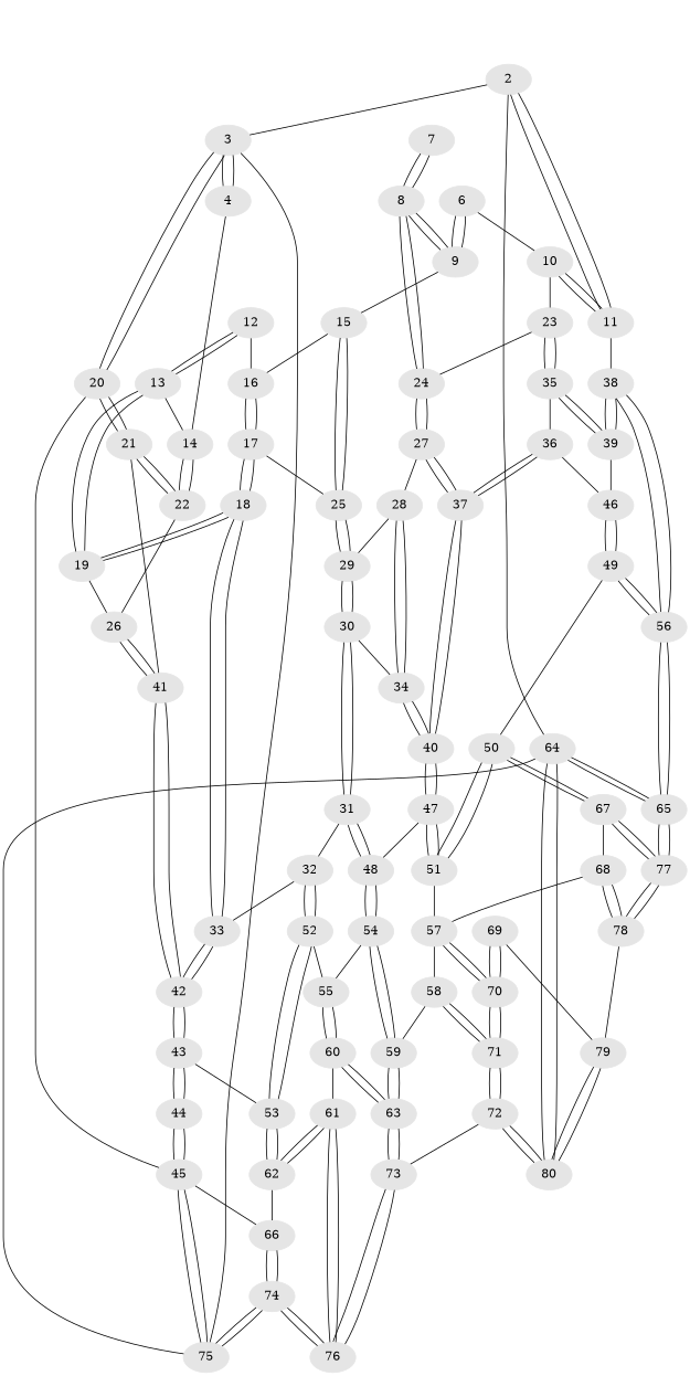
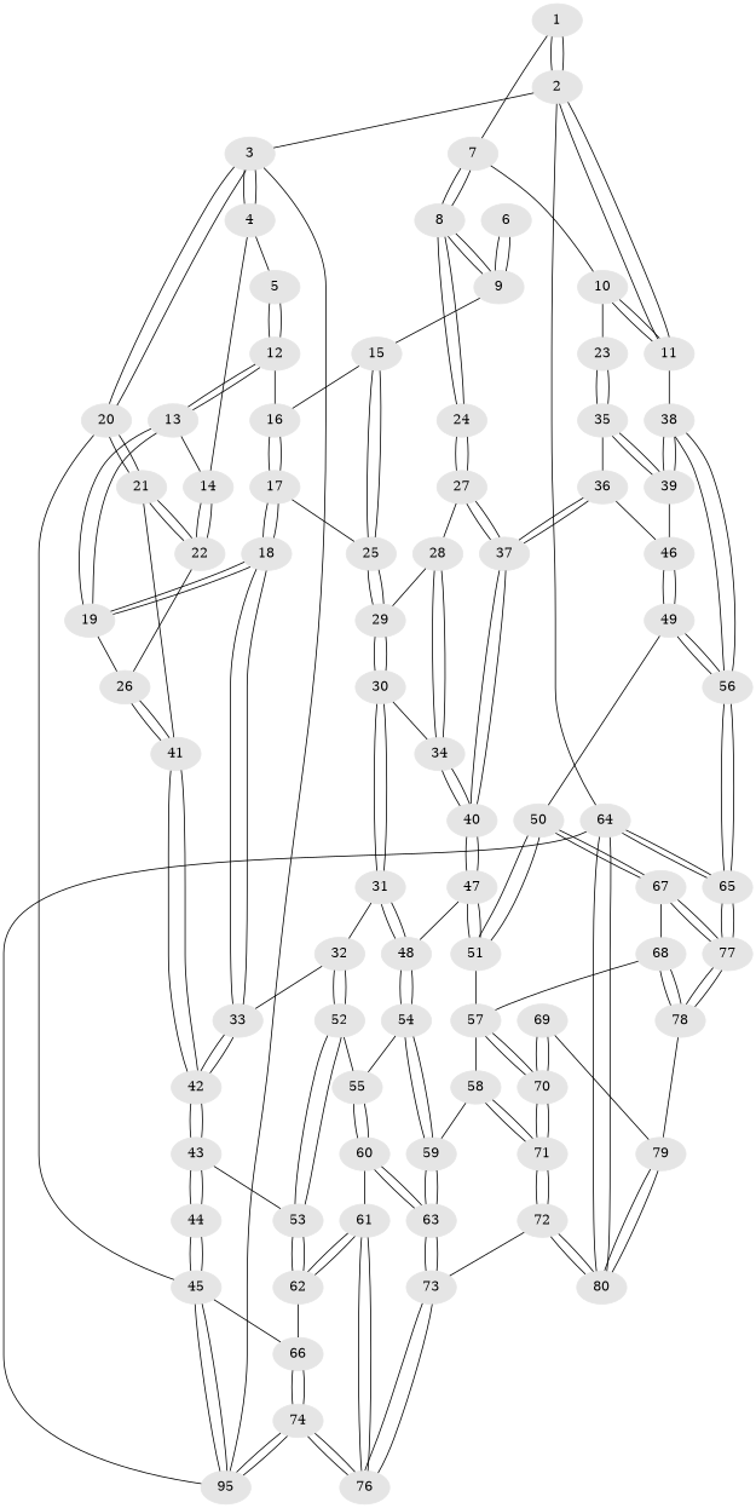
  graph {
    node [color=gray90 style=filled]
+   1
    2
    7
    3
    11
    64
    8
    10
    4
    20
-   75
+   75 [label=95]
    38
    65
    80
+   5
    14
    21
    45
    12
    22
    6
    9
    13
    16
    15
    24
    23
    27
    25
    35
    39
    56
    19
    17
    26
    29
    18
    33
    42
    41
    66
    36
    28
    37
    30
    34
    40
    31
    32
    48
    52
    54
    53
    55
    43
    47
    46
    49
    51
    44
    62
    74
    50
    57
    59
    67
    77
    68
    58
    70
    60
    63
    61
    71
    72
    73
    76
    78
    69
    79
+   1 -- 2
+   1 -- 2
+   1 -- 7
    2 -- 3
    2 -- 11
    2 -- 11
    2 -- 64
    7 -- 8
    7 -- 8
-   6 -- 10
+   7 -- 10
    3 -- 4
    3 -- 4
    3 -- 20
    3 -- 20
    3 -- 75
    11 -- 38
    64 -- 75
    64 -- 65
    64 -- 65
    64 -- 80
    64 -- 80
    8 -- 9
    8 -- 9
    8 -- 24
    8 -- 24
    10 -- 11
    10 -- 11
    10 -- 23
+   4 -- 5
    4 -- 14
    20 -- 21
    20 -- 21
    20 -- 45
    38 -- 39
    38 -- 39
    38 -- 56
    38 -- 56
    65 -- 77
    65 -- 77
+   5 -- 12
+   5 -- 12
    14 -- 22
    14 -- 22
    21 -- 22
    21 -- 22
    21 -- 41
    45 -- 75
    45 -- 75
    45 -- 66
    12 -- 13
    12 -- 13
    12 -- 16
    22 -- 26
    6 -- 9
    6 -- 9
    9 -- 15
    13 -- 14
    13 -- 19
    13 -- 19
    16 -- 17
    16 -- 17
    15 -- 16
    15 -- 25
    15 -- 25
    24 -- 27
    24 -- 27
-   23 -- 24
    23 -- 35
    23 -- 35
    27 -- 28
    27 -- 37
    27 -- 37
    25 -- 29
    25 -- 29
    35 -- 39
    35 -- 39
    35 -- 36
    39 -- 46
    56 -- 65
    56 -- 65
    19 -- 26
    17 -- 25
    17 -- 18
    17 -- 18
    26 -- 41
    26 -- 41
    29 -- 30
    29 -- 30
    18 -- 19
    18 -- 19
    18 -- 33
    18 -- 33
    33 -- 42
    33 -- 42
    42 -- 43
    42 -- 43
    41 -- 42
    41 -- 42
    66 -- 74
    66 -- 74
    36 -- 37
    36 -- 37
    36 -- 46
    28 -- 29
    28 -- 34
    28 -- 34
    37 -- 40
    37 -- 40
    30 -- 34
    30 -- 31
    30 -- 31
    34 -- 40
    34 -- 40
    40 -- 47
    40 -- 47
    31 -- 32
    31 -- 48
    31 -- 48
    32 -- 33
    32 -- 52
    32 -- 52
    48 -- 54
    48 -- 54
    52 -- 53
    52 -- 53
    52 -- 55
    54 -- 55
    54 -- 59
    54 -- 59
    53 -- 62
    53 -- 62
    55 -- 60
    55 -- 60
    43 -- 53
    43 -- 44
    43 -- 44
    47 -- 48
    47 -- 51
    47 -- 51
    46 -- 49
    46 -- 49
    49 -- 56
    49 -- 56
    49 -- 50
    51 -- 57
    44 -- 45
    44 -- 45
    62 -- 66
    74 -- 75
    74 -- 75
    74 -- 76
    74 -- 76
    50 -- 51
    50 -- 51
    50 -- 67
    50 -- 67
    57 -- 58
    57 -- 70
    57 -- 70
    59 -- 63
    59 -- 63
    67 -- 77
    67 -- 77
    67 -- 68
    77 -- 78
    77 -- 78
    68 -- 57
    68 -- 78
    68 -- 78
    58 -- 59
    58 -- 71
    58 -- 71
    70 -- 71
    70 -- 71
    60 -- 63
    60 -- 63
    60 -- 61
    63 -- 73
    63 -- 73
    61 -- 62
    61 -- 62
    61 -- 76
    61 -- 76
    71 -- 72
    71 -- 72
    72 -- 80
    72 -- 80
    72 -- 73
    73 -- 76
    73 -- 76
    78 -- 79
    69 -- 70
    69 -- 70
    69 -- 79
    79 -- 80
    79 -- 80
  }
